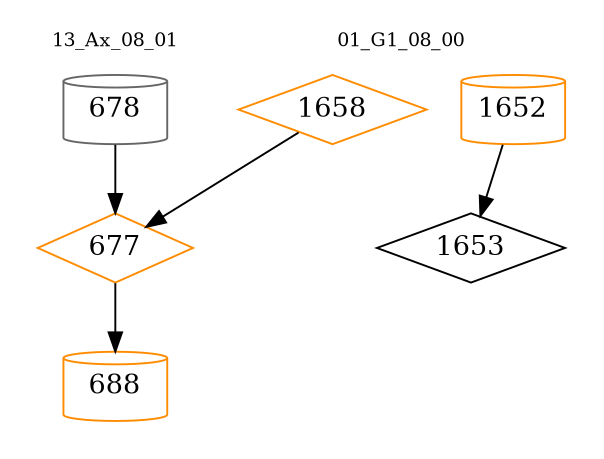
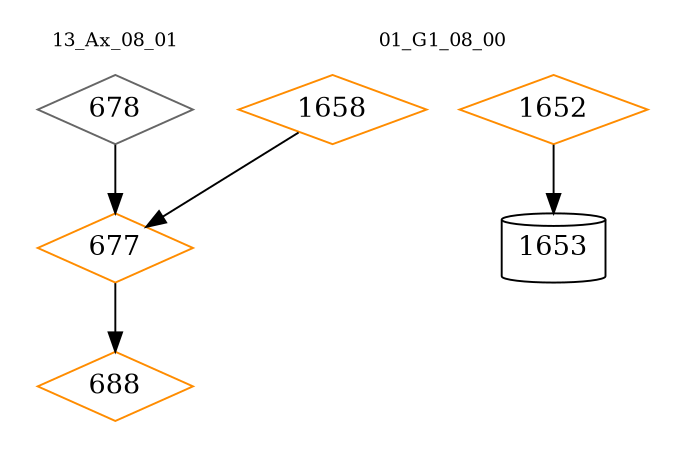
  digraph {
    node [color=darkorange shape=diamond]
    edge [color=black]
-   n1 [color=gray40 label=678 shape=cylinder]
+   n1 [color=gray40 label=678]
    n2 [label=677]
-   n3 [label=688 shape=cylinder]
+   n3 [label=688]
    n4 [label=1658]
-   n5 [label=1652 shape=cylinder]
-   n6 [color=black label=1653]
+   n5 [label=1652]
+   n6 [color=black label=1653 shape=cylinder]
    subgraph cluster_1 {
      color=white
      fontsize=10
      label="13_Ax_08_01"
      n1
      n2
      n3
    }
    subgraph cluster_2 {
      color=white
      fontsize=10
      label="01_G1_08_00"
      n4
      n5
      n6
    }
    n1 -> n2
    n2 -> n3
    n4 -> n2
    n5 -> n6
  }
